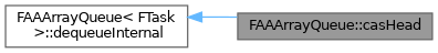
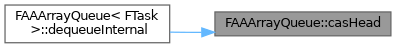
  digraph {
    rankdir=RL
    node [fontname=Helvetica fontsize=10 shape=box style=filled]
    n1 [color=gray40 fillcolor=grey60 fontcolor=black height=0.2 label="FAAArrayQueue::casHead" width=0.4]
    n2 [color=grey40 fillcolor=white height=0.2 label="FAAArrayQueue\< FTask\l \>::dequeueInternal" width=0.4]
-   n2 -> n1 [color=steelblue1 dir=back fontname=Helvetica fontsize=10 labelfontname=Helvetica labelfontsize=10 style=solid]
+   n1 -> n2 [color=steelblue1 dir=back fontname=Helvetica fontsize=10 labelfontname=Helvetica labelfontsize=10 style=solid]
  }
